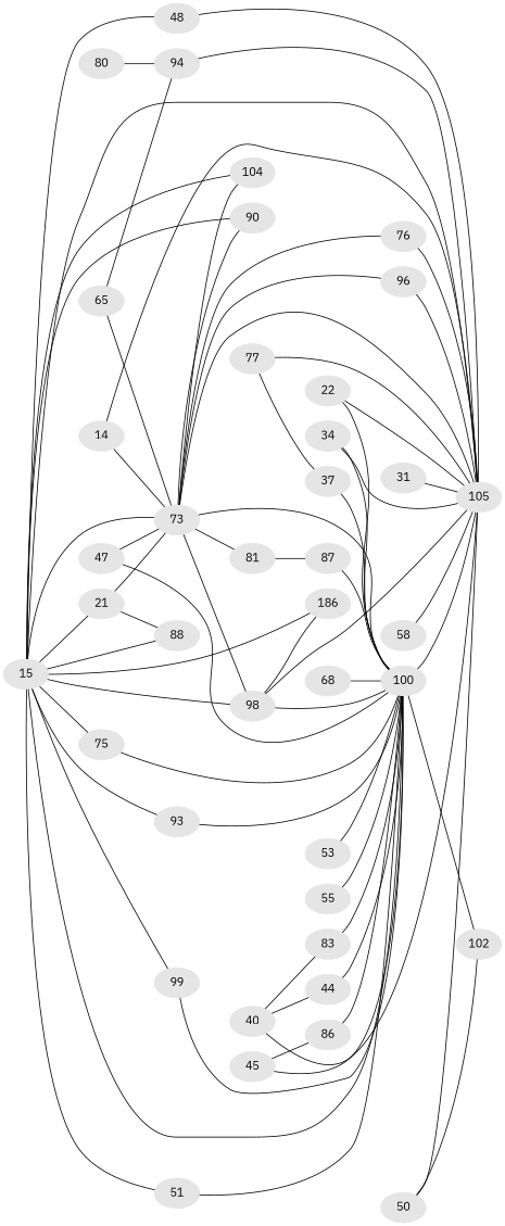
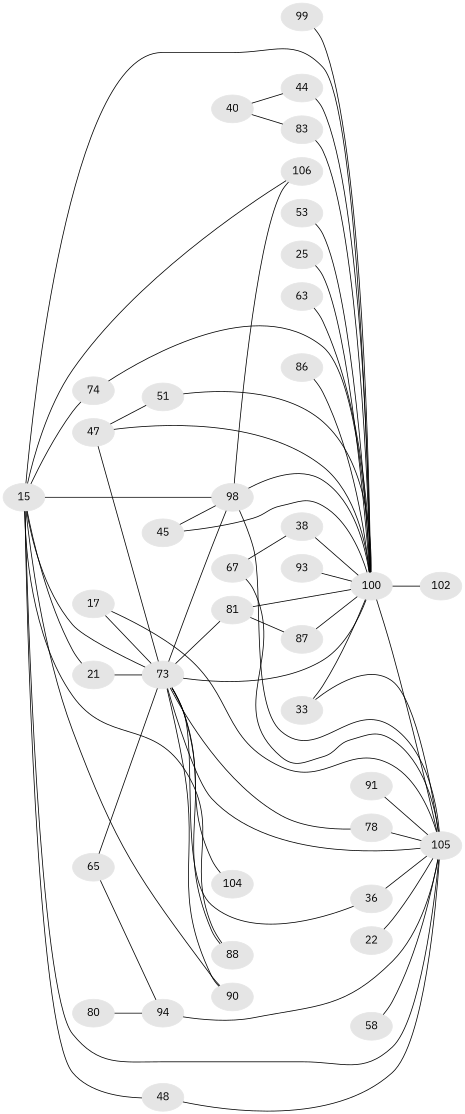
  graph {
    fontname="IBM Plex Sans"
    rankdir=LR
    node [color=gray90 fontname="IBM Plex Sans" style=filled]
    edge [fontname="IBM Plex Sans"]
    n1 [label=15 super="+2"]
    n2 [label=21 super="+11"]
    48
    51
    73 [super="+28+60"]
-   74 [super="+49" label=75]
+   74 [super="+49"]
    88 [super="+71"]
    90 [super="+59"]
    93
    98 [super="+95+36+85+97"]
    99
    100 [super="+17+92+25+69+89+82"]
    104
    105 [super="+57+56+76+32+103"]
-   106 [super="+16+67+70" label=186]
-   78 [label=76]
+   106 [super="+16+67+70"]
+   78
    81
-   96
+   96 [label=36]
    102
-   14
+   14 [label=17]
    22
-   33 [label=34]
-   38 [label=37]
+   33
+   38
    40 [super="+27"]
    44
    83 [super="+52"]
    45
    47 [super="+19"]
-   50 [super="+13"]
    53
-   55
+   55 [label=25]
    58
-   63 [label=68]
+   63
    65
    94
    87
-   77 [super="+66"]
+   77 [super="+66" label=67]
    80
    86 [super="+72"]
-   91 [label=31]
+   91
    n1 -- n2
    n1 -- 48
-   n1 -- 51
+   47 -- 51
    n1 -- 73 [weight=6]
    n1 -- 74 [weight=2]
    n1 -- 88 [weight=2]
    n1 -- 90 [weight=2]
-   n1 -- 93
    n1 -- 98 [weight=11]
-   n1 -- 99
    n1 -- 100 [weight=7]
-   n1 -- 104
    n1 -- 105 [weight=9]
    n1 -- 106 [weight=2]
    n2 -- 73 [weight=2]
    48 -- 105
    51 -- 100
-   n2 -- 88
+   73 -- 88
    73 -- 90
    73 -- 98 [weight=2]
    73 -- 100 [weight=12]
    73 -- 104
    73 -- 105 [weight=10]
    73 -- 78
    73 -- 81 [weight=2]
    73 -- 96
    74 -- 100
    93 -- 100
    98 -- 100 [weight=4]
    98 -- 105 [weight=2]
    98 -- 106 [weight=2]
    99 -- 100
    100 -- 105 [weight=16]
    100 -- 102
    78 -- 105
    81 -- 87
    96 -- 105
    14 -- 73
    14 -- 105
-   22 -- 100
+   81 -- 100
    22 -- 105
    33 -- 100
    33 -- 105
    38 -- 100 [weight=2]
-   40 -- 105 [weight=3]
    40 -- 44
    40 -- 83
    44 -- 100
    83 -- 100 [weight=2]
-   45 -- 86
+   45 -- 98
    45 -- 100
    47 -- 73
    47 -- 100 [weight=2]
-   50 -- 105 [weight=5]
-   50 -- 102
    53 -- 100
    55 -- 100 [weight=2]
    58 -- 105 [weight=2]
    63 -- 100 [weight=2]
    65 -- 73
    65 -- 94
    94 -- 105
    87 -- 100
    77 -- 105 [weight=2]
    77 -- 38
    80 -- 94 [weight=2]
    86 -- 100 [weight=3]
    91 -- 105 [weight=2]
  }
